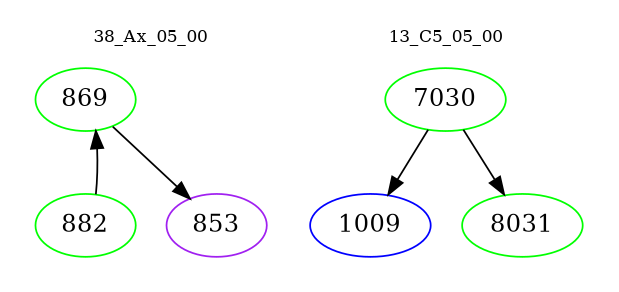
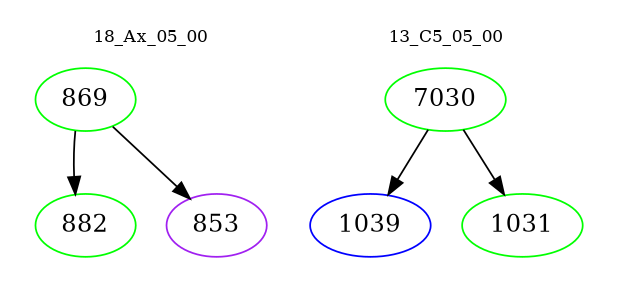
  digraph {
    node [color=green]
    edge [color=black]
    n1 [label=869]
    n2 [label=882]
    n3 [color=purple label=853]
    n4 [label=7030]
-   n5 [color=blue label=1009]
-   n6 [label=8031]
+   n5 [color=blue label=1039]
+   n6 [label=1031]
    subgraph cluster_1 {
      color=white
      fontsize=10
-     label="38_Ax_05_00"
+     label="18_Ax_05_00"
      n1
      n2
      n3
    }
    subgraph cluster_2 {
      color=white
      fontsize=10
      label="13_C5_05_00"
      n4
      n5
      n6
    }
-   n2 -> n1
+   n1 -> n2
    n1 -> n3
    n4 -> n5
    n4 -> n6
  }
